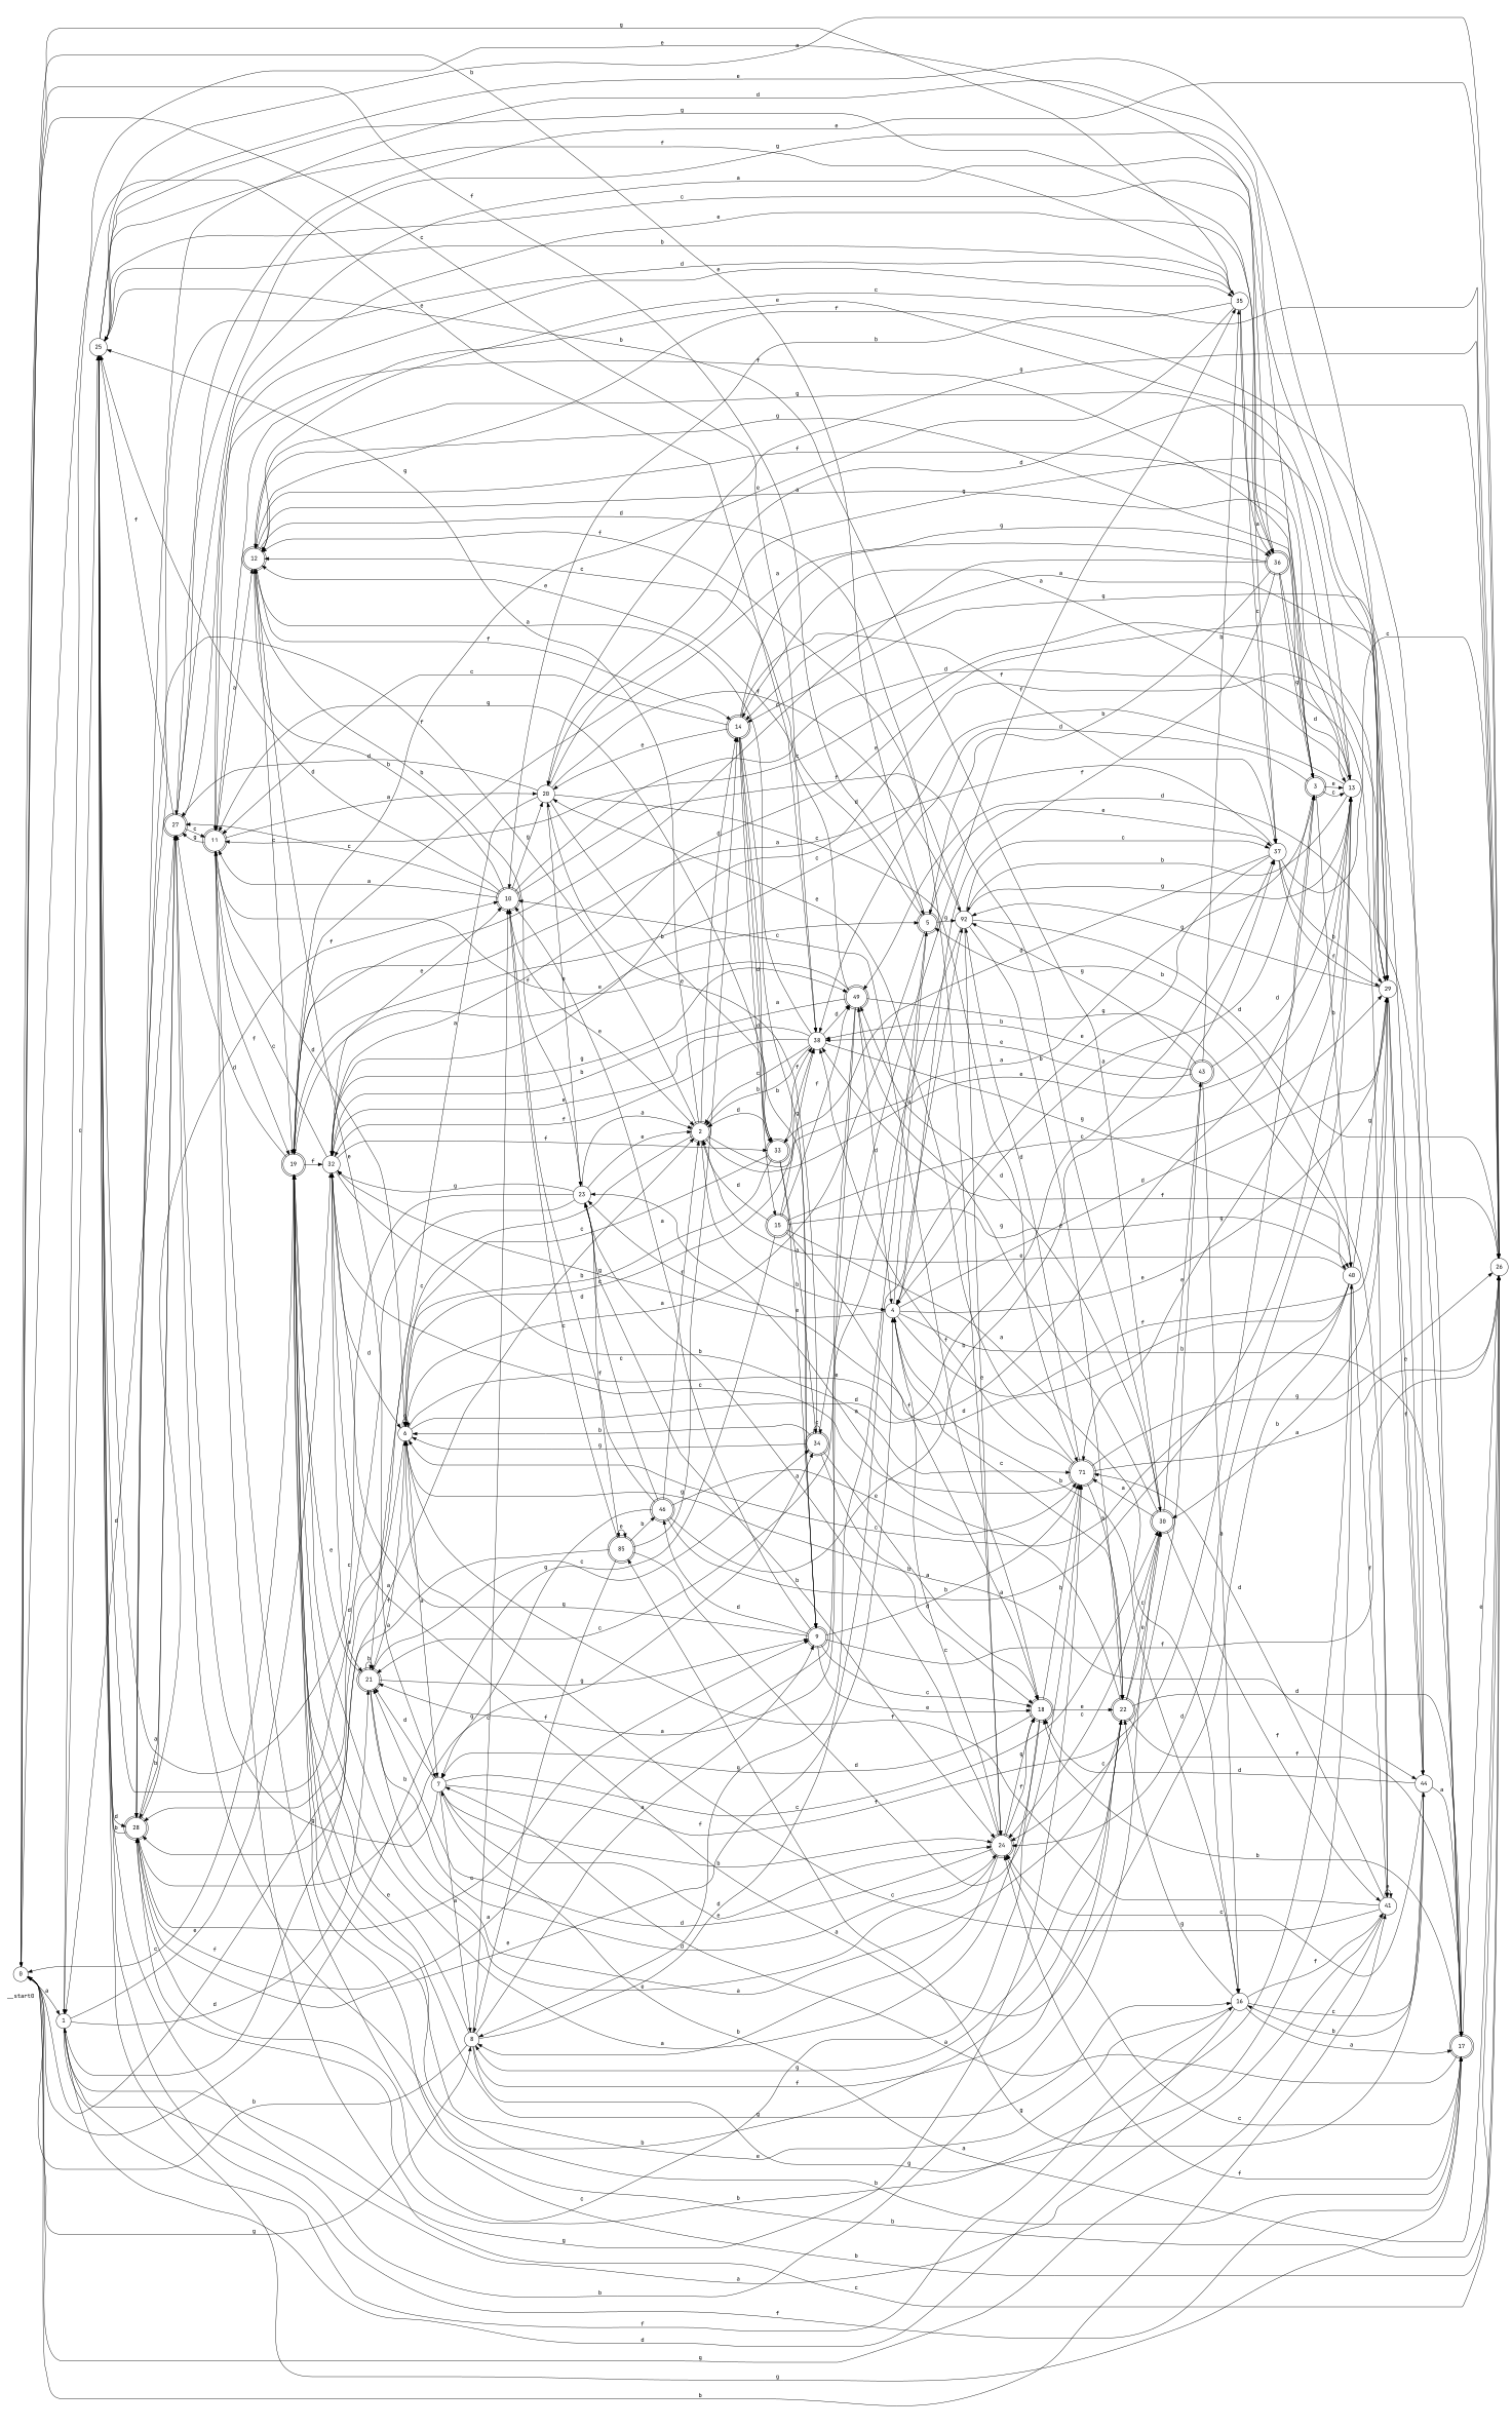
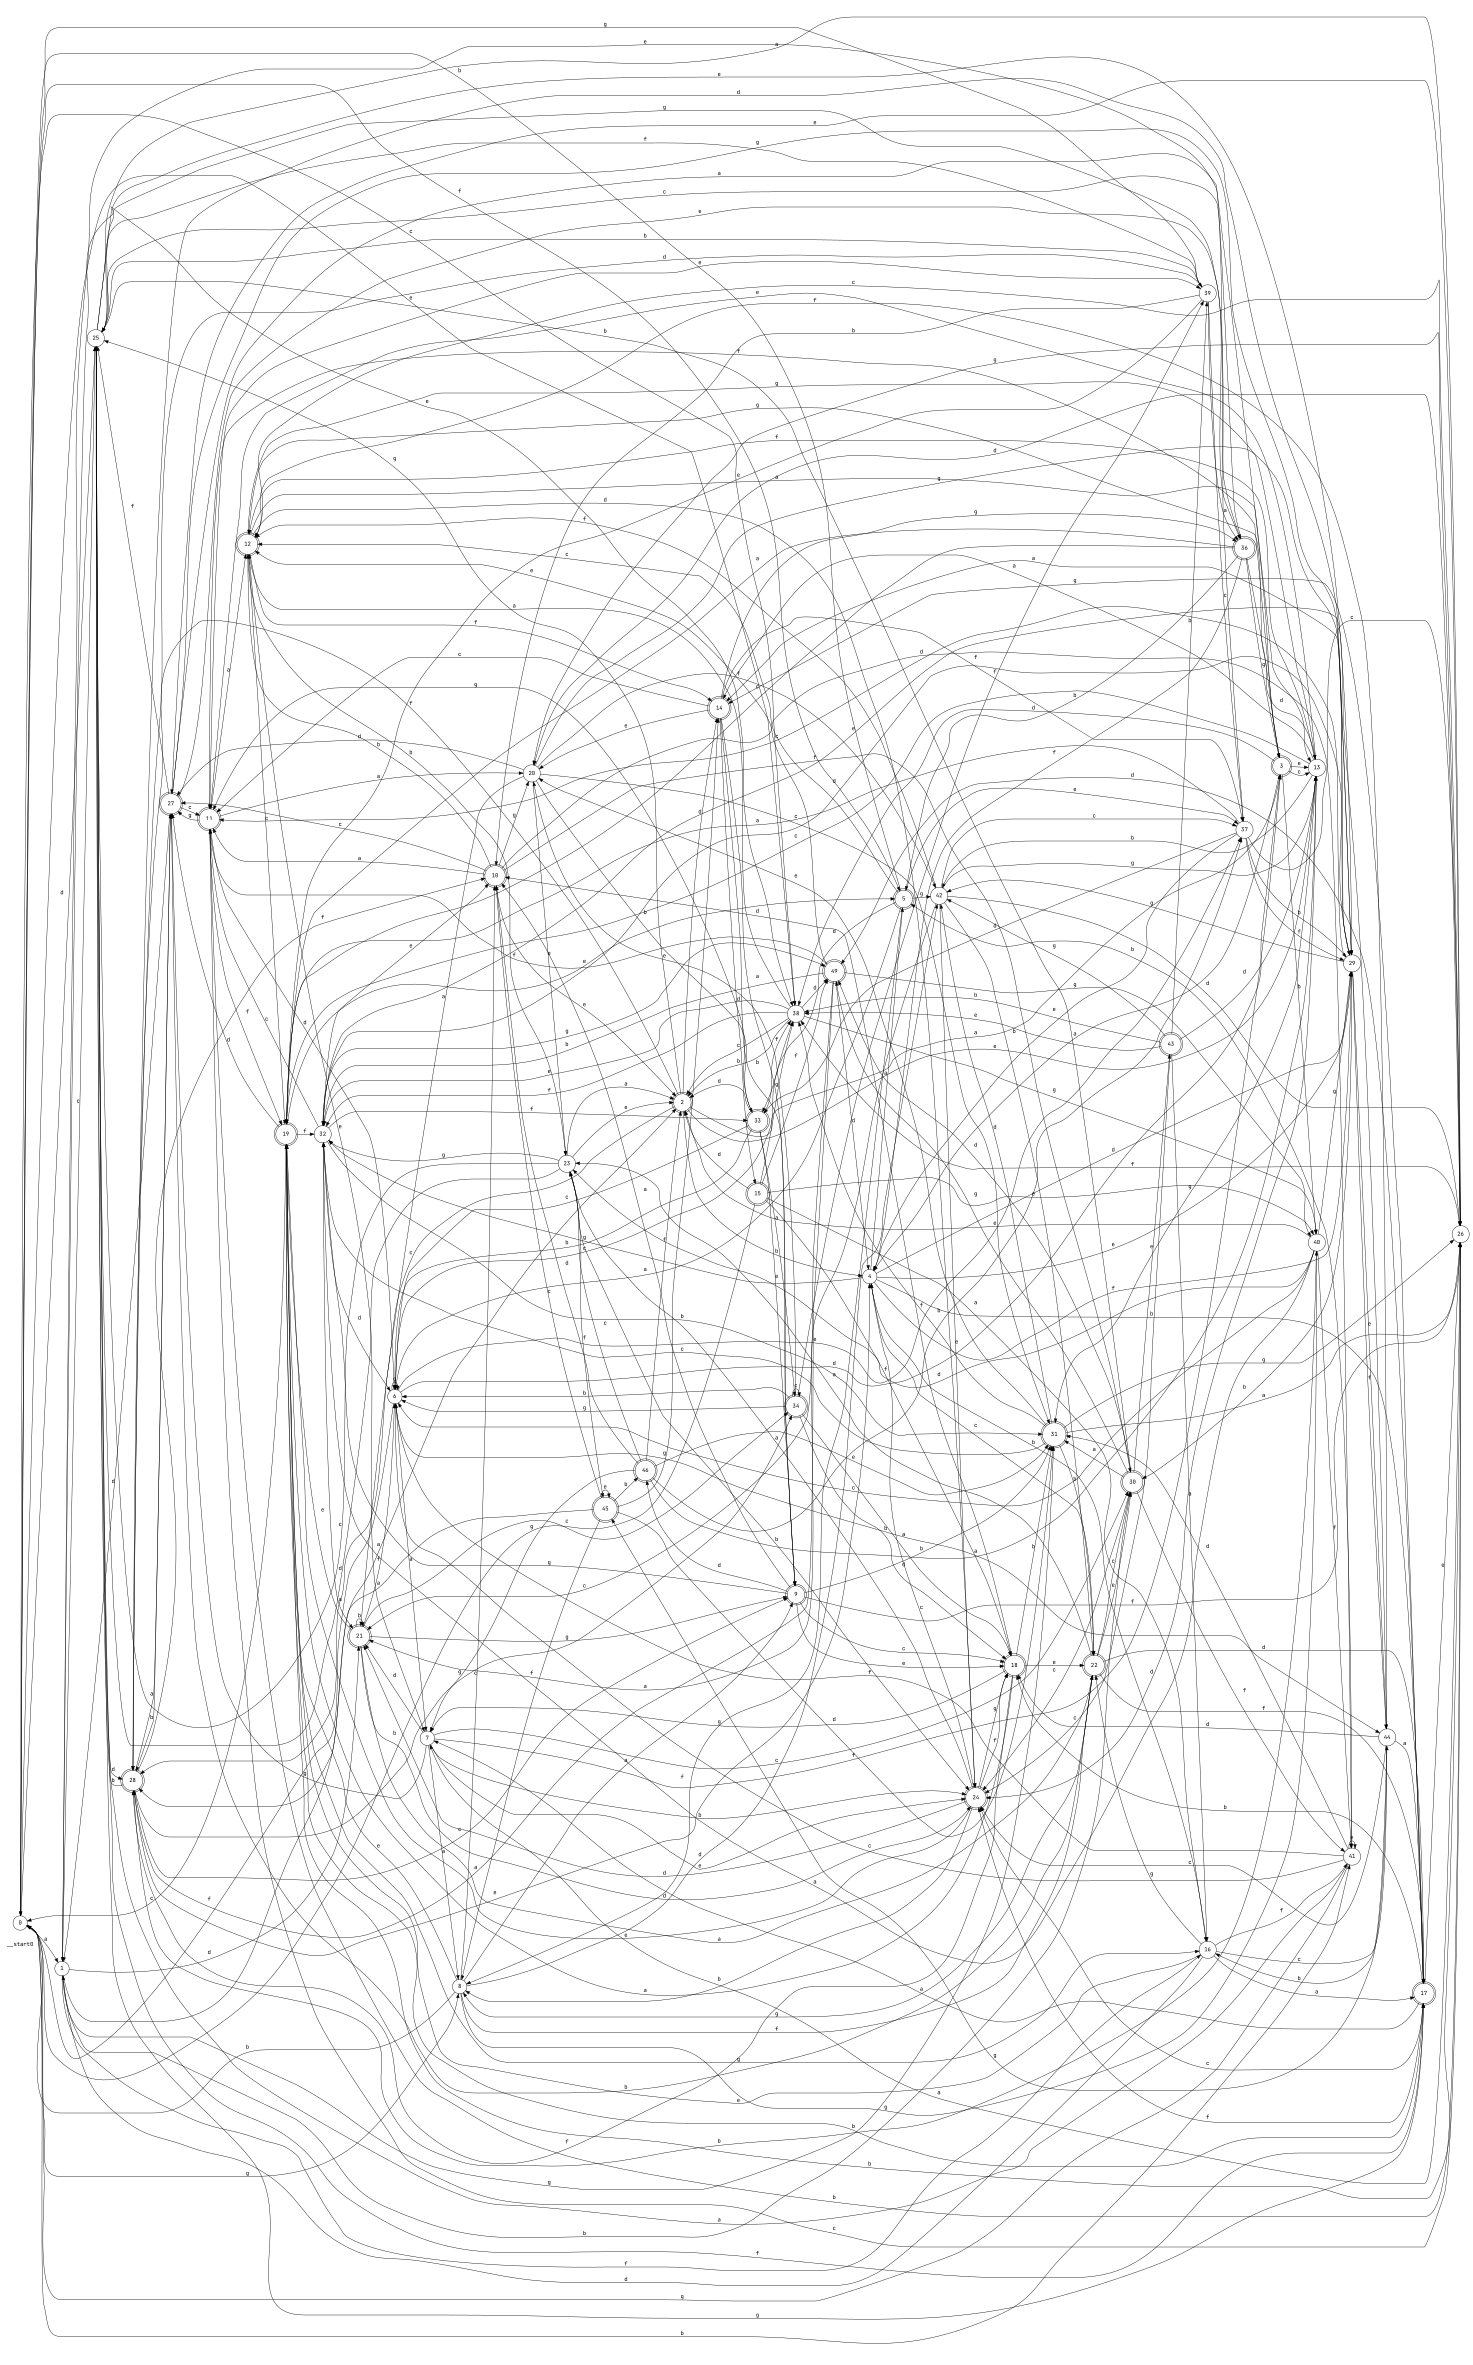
  digraph {
    fontname="JetBrains Mono"
    rankdir=LR
    node [fontname="JetBrains Mono" shape=doublecircle color=black fillcolor=white style="rounded,filled"]
    edge [fontname="JetBrains Mono"]
    __start0 [shape=none color="" fillcolor="" style=""]
    n2 [label=0 shape=circle style=filled]
    n3 [label=1 shape=circle style=filled]
    n4 [label=5]
    n5 [label=8 shape=circle style=filled]
    n6 [label=25 shape=circle style=filled]
    n7 [label=38 shape=circle style=filled]
    n8 [label=41 shape=circle style=filled]
    n9 [label=2]
    n10 [label=16 shape=circle style=filled]
    n11 [label=21]
    n12 [label=30]
-   n13 [label=71]
+   n13 [label=31]
    n14 [label=12]
    n15 [label=6 shape=circle style=filled]
    n16 [label=33]
    n17 [label=37 shape=circle style=filled]
-   n18 [label=92 shape=circle style=filled]
+   n18 [label=42 shape=circle style=filled]
    n19 [label=40 shape=circle style=filled]
    n20 [label=22]
    n21 [label=9]
    n22 [label=10]
    n23 [label=19]
    n24 [label=28]
    n25 [label=17]
    n26 [label=29 shape=circle style=filled]
    n27 [label=26 shape=circle style=filled]
-   n28 [label=35 shape=circle style=filled]
+   n28 [label=39 shape=circle style=filled]
    n29 [label=36]
    n30 [label=32 shape=circle style=filled]
    n31 [label=49]
    n32 [label=3]
    n33 [label=4 shape=circle style=filled]
    n34 [label=13 shape=circle style=filled]
    n35 [label=14]
    n36 [label=44 shape=circle style=filled]
    n37 [label=24]
    n38 [label=34]
    n39 [label=43]
    n40 [label=20 shape=circle style=filled]
    n41 [label=11]
    n42 [label=15]
    n43 [label=27]
    n44 [label=7 shape=circle style=filled]
    n45 [label=23 shape=circle style=filled]
    n46 [label=18]
-   n47 [label=85]
+   n47 [label=45]
    n48 [label=46]
    n2 -> n3 [label=a]
    n2 -> n4 [label=f]
    n2 -> n5 [label=g]
-   n22 -> n6 [label=d]
+   n2 -> n6 [label=d]
    n2 -> n7 [label=c]
    n2 -> n7 [label=e]
    n2 -> n8 [label=b]
    n3 -> n6 [label=c]
-   n3 -> n30 [label=e]
+   n3 -> n7 [label=e]
    n3 -> n9 [label=a]
    n3 -> n10 [label=f]
    n3 -> n11 [label=d]
    n3 -> n12 [label=b]
    n3 -> n13 [label=g]
    n4 -> n2 [label=b]
    n4 -> n5 [label=f]
    n4 -> n14 [label=c]
    n4 -> n15 [label=a]
-   n35 -> n16 [label=d]
+   n4 -> n16 [label=d]
    n4 -> n17 [label=e]
    n4 -> n18 [label=g]
    n5 -> n2 [label=b]
    n5 -> n18 [label=d]
    n5 -> n19 [label=g]
    n5 -> n20 [label=f]
    n5 -> n21 [label=a]
    n5 -> n22 [label=c]
    n5 -> n23 [label=e]
    n6 -> n24 [label=d]
    n6 -> n25 [label=f]
    n6 -> n25 [label=g]
    n6 -> n26 [label=e]
    n6 -> n27 [label=a]
    n6 -> n28 [label=b]
    n6 -> n29 [label=c]
    n7 -> n9 [label=b]
    n7 -> n9 [label=c]
    n7 -> n14 [label=a]
    n7 -> n19 [label=g]
    n7 -> n30 [label=e]
    n7 -> n30 [label=f]
    n7 -> n31 [label=d]
    n8 -> n2 [label=g]
    n8 -> n4 [label=b]
    n8 -> n6 [label=a]
    n8 -> n8 [label=e]
    n8 -> n13 [label=d]
    n8 -> n15 [label=c]
    n8 -> n15 [label=f]
    n9 -> n6 [label=g]
    n9 -> n24 [label=c]
    n9 -> n24 [label=f]
    n9 -> n32 [label=a]
    n9 -> n33 [label=b]
    n9 -> n34 [label=e]
    n9 -> n35 [label=d]
    n10 -> n3 [label=d]
    n10 -> n8 [label=f]
    n10 -> n20 [label=g]
    n10 -> n23 [label=e]
    n10 -> n25 [label=a]
    n10 -> n33 [label=b]
    n10 -> n36 [label=c]
    n11 -> n11 [label=b]
    n11 -> n15 [label=f]
    n11 -> n20 [label=a]
    n11 -> n21 [label=g]
    n11 -> n23 [label=e]
    n11 -> n37 [label=d]
    n11 -> n38 [label=c]
    n12 -> n6 [label=b]
    n12 -> n8 [label=f]
    n12 -> n13 [label=a]
    n12 -> n31 [label=d]
    n12 -> n31 [label=g]
    n12 -> n37 [label=c]
    n12 -> n39 [label=e]
    n13 -> n7 [label=f]
    n13 -> n18 [label=d]
    n13 -> n20 [label=b]
    n13 -> n27 [label=a]
    n13 -> n27 [label=g]
    n13 -> n30 [label=c]
    n13 -> n40 [label=e]
    n14 -> n23 [label=c]
    n14 -> n34 [label=a]
    n14 -> n34 [label=g]
    n14 -> n35 [label=f]
    n14 -> n37 [label=d]
    n14 -> n44 [label=e]
    n14 -> n45 [label=b]
    n15 -> n2 [label=f]
    n15 -> n7 [label=c]
    n15 -> n15 [label=g]
    n15 -> n17 [label=e]
    n15 -> n32 [label=d]
    n15 -> n36 [label=b]
    n15 -> n44 [label=a]
    n16 -> n7 [label=f]
    n16 -> n9 [label=d]
    n16 -> n15 [label=b]
    n16 -> n15 [label=c]
    n16 -> n21 [label=e]
    n16 -> n38 [label=a]
    n16 -> n41 [label=g]
    n17 -> n6 [label=g]
    n17 -> n16 [label=d]
    n17 -> n23 [label=a]
    n17 -> n26 [label=b]
    n17 -> n26 [label=f]
    n17 -> n27 [label=c]
    n17 -> n33 [label=e]
    n18 -> n11 [label=a]
    n18 -> n14 [label=f]
    n18 -> n17 [label=c]
    n18 -> n20 [label=b]
    n18 -> n27 [label=d]
    n18 -> n34 [label=g]
    n18 -> n37 [label=e]
    n19 -> n8 [label=f]
    n19 -> n9 [label=e]
    n19 -> n15 [label=c]
    n19 -> n24 [label=b]
    n19 -> n26 [label=g]
    n19 -> n30 [label=a]
    n19 -> n45 [label=d]
    n20 -> n5 [label=g]
    n20 -> n12 [label=c]
    n20 -> n12 [label=e]
    n20 -> n25 [label=d]
    n20 -> n25 [label=f]
    n20 -> n43 [label=b]
    n20 -> n45 [label=a]
    n21 -> n13 [label=b]
    n21 -> n22 [label=a]
    n21 -> n27 [label=f]
    n21 -> n30 [label=g]
    n21 -> n46 [label=c]
    n21 -> n46 [label=e]
    n21 -> n48 [label=d]
    n22 -> n8 [label=d]
    n22 -> n9 [label=e]
    n22 -> n12 [label=f]
    n22 -> n14 [label=b]
    n22 -> n40 [label=g]
    n22 -> n41 [label=a]
    n22 -> n43 [label=c]
    n23 -> n2 [label=c]
    n23 -> n4 [label=e]
    n23 -> n10 [label=g]
    n23 -> n25 [label=b]
    n23 -> n30 [label=f]
    n23 -> n43 [label=d]
    n24 -> n6 [label=b]
    n24 -> n21 [label=c]
    n24 -> n22 [label=f]
    n24 -> n26 [label=d]
    n24 -> n33 [label=e]
    n24 -> n38 [label=g]
    n24 -> n43 [label=a]
    n25 -> n27 [label=e]
    n25 -> n31 [label=d]
    n25 -> n35 [label=g]
    n25 -> n37 [label=c]
    n25 -> n37 [label=f]
    n25 -> n44 [label=a]
    n25 -> n46 [label=b]
    n26 -> n12 [label=b]
    n26 -> n18 [label=g]
    n26 -> n30 [label=d]
    n26 -> n35 [label=a]
    n26 -> n36 [label=e]
    n26 -> n36 [label=f]
    n26 -> n41 [label=c]
    n27 -> n7 [label=f]
    n27 -> n14 [label=c]
    n27 -> n23 [label=b]
    n27 -> n40 [label=d]
    n27 -> n40 [label=g]
    n27 -> n43 [label=e]
    n27 -> n44 [label=a]
    n28 -> n2 [label=g]
    n28 -> n6 [label=f]
    n28 -> n17 [label=c]
    n28 -> n22 [label=b]
    n28 -> n23 [label=e]
    n28 -> n24 [label=d]
    n28 -> n29 [label=a]
    n29 -> n3 [label=e]
    n29 -> n4 [label=b]
    n29 -> n23 [label=a]
    n29 -> n23 [label=c]
    n29 -> n32 [label=g]
    n29 -> n33 [label=f]
    n29 -> n34 [label=d]
    n30 -> n11 [label=a]
    n30 -> n13 [label=b]
    n30 -> n15 [label=d]
    n30 -> n16 [label=f]
    n30 -> n22 [label=e]
    n30 -> n31 [label=g]
    n30 -> n41 [label=c]
    n31 -> n11 [label=c]
    n31 -> n14 [label=e]
    n31 -> n19 [label=g]
    n31 -> n24 [label=a]
    n31 -> n30 [label=b]
    n31 -> n33 [label=d]
    n31 -> n41 [label=f]
    n32 -> n7 [label=d]
    n32 -> n14 [label=g]
    n32 -> n19 [label=b]
    n32 -> n33 [label=a]
    n32 -> n34 [label=c]
    n32 -> n34 [label=e]
    n32 -> n41 [label=f]
    n33 -> n4 [label=a]
    n33 -> n20 [label=c]
    n33 -> n25 [label=b]
    n33 -> n26 [label=d]
    n33 -> n26 [label=e]
    n33 -> n26 [label=f]
    n33 -> n30 [label=g]
    n34 -> n13 [label=g]
    n34 -> n14 [label=f]
    n34 -> n18 [label=b]
    n34 -> n23 [label=c]
    n34 -> n35 [label=a]
    n34 -> n37 [label=d]
    n34 -> n41 [label=e]
    n35 -> n17 [label=f]
    n35 -> n21 [label=a]
    n35 -> n21 [label=b]
    n35 -> n29 [label=g]
    n35 -> n40 [label=e]
    n35 -> n41 [label=c]
    n35 -> n42 [label=d]
    n36 -> n10 [label=b]
    n36 -> n14 [label=f]
    n36 -> n25 [label=a]
    n36 -> n30 [label=e]
    n36 -> n37 [label=c]
    n36 -> n46 [label=d]
    n36 -> n47 [label=g]
    n37 -> n5 [label=b]
    n37 -> n11 [label=d]
    n37 -> n23 [label=e]
    n37 -> n33 [label=c]
    n37 -> n45 [label=a]
    n37 -> n46 [label=f]
    n37 -> n46 [label=g]
    n38 -> n15 [label=b]
    n38 -> n15 [label=g]
    n38 -> n28 [label=f]
    n38 -> n38 [label=c]
    n38 -> n40 [label=e]
    n38 -> n46 [label=a]
    n38 -> n46 [label=d]
    n39 -> n7 [label=b]
    n39 -> n7 [label=e]
    n39 -> n10 [label=a]
    n39 -> n18 [label=g]
    n39 -> n28 [label=b]
    n39 -> n34 [label=d]
    n39 -> n37 [label=c]
    n40 -> n11 [label=a]
    n40 -> n13 [label=c]
    n40 -> n16 [label=b]
    n40 -> n18 [label=f]
    n40 -> n26 [label=g]
    n40 -> n43 [label=d]
    n40 -> n45 [label=e]
    n41 -> n14 [label=a]
    n41 -> n15 [label=d]
    n41 -> n23 [label=f]
    n41 -> n27 [label=b]
    n41 -> n27 [label=c]
    n41 -> n28 [label=e]
    n41 -> n40 [label=a]
    n41 -> n43 [label=g]
    n42 -> n2 [label=b]
    n42 -> n7 [label=g]
    n42 -> n9 [label=d]
    n42 -> n10 [label=a]
    n42 -> n19 [label=e]
-   n42 -> n26 [label=c]
    n42 -> n31 [label=f]
    n42 -> n46 [label=f]
    n43 -> n3 [label=d]
    n43 -> n6 [label=f]
    n43 -> n24 [label=b]
    n43 -> n26 [label=g]
    n43 -> n29 [label=e]
    n43 -> n32 [label=a]
    n43 -> n41 [label=c]
    n44 -> n5 [label=a]
    n44 -> n11 [label=d]
    n44 -> n12 [label=c]
    n44 -> n32 [label=f]
    n44 -> n37 [label=b]
    n44 -> n37 [label=e]
    n44 -> n43 [label=g]
    n45 -> n6 [label=c]
    n45 -> n6 [label=d]
    n45 -> n9 [label=a]
    n45 -> n9 [label=e]
    n45 -> n30 [label=g]
    n45 -> n37 [label=b]
    n45 -> n47 [label=f]
    n46 -> n13 [label=b]
    n46 -> n20 [label=e]
-   n46 -> n22 [label=c]
+   n46 -> n22 [label=d]
    n46 -> n23 [label=a]
-   n46 -> n24 [label=c]
+   n46 -> n24 [label=f]
    n46 -> n44 [label=g]
    n47 -> n5 [label=f]
    n47 -> n13 [label=d]
    n47 -> n22 [label=c]
    n47 -> n24 [label=a]
    n47 -> n35 [label=g]
    n47 -> n47 [label=e]
    n47 -> n48 [label=b]
    n48 -> n9 [label=f]
    n48 -> n13 [label=e]
    n48 -> n17 [label=b]
    n48 -> n22 [label=d]
    n48 -> n34 [label=a]
    n48 -> n44 [label=g]
    n48 -> n45 [label=c]
  }
